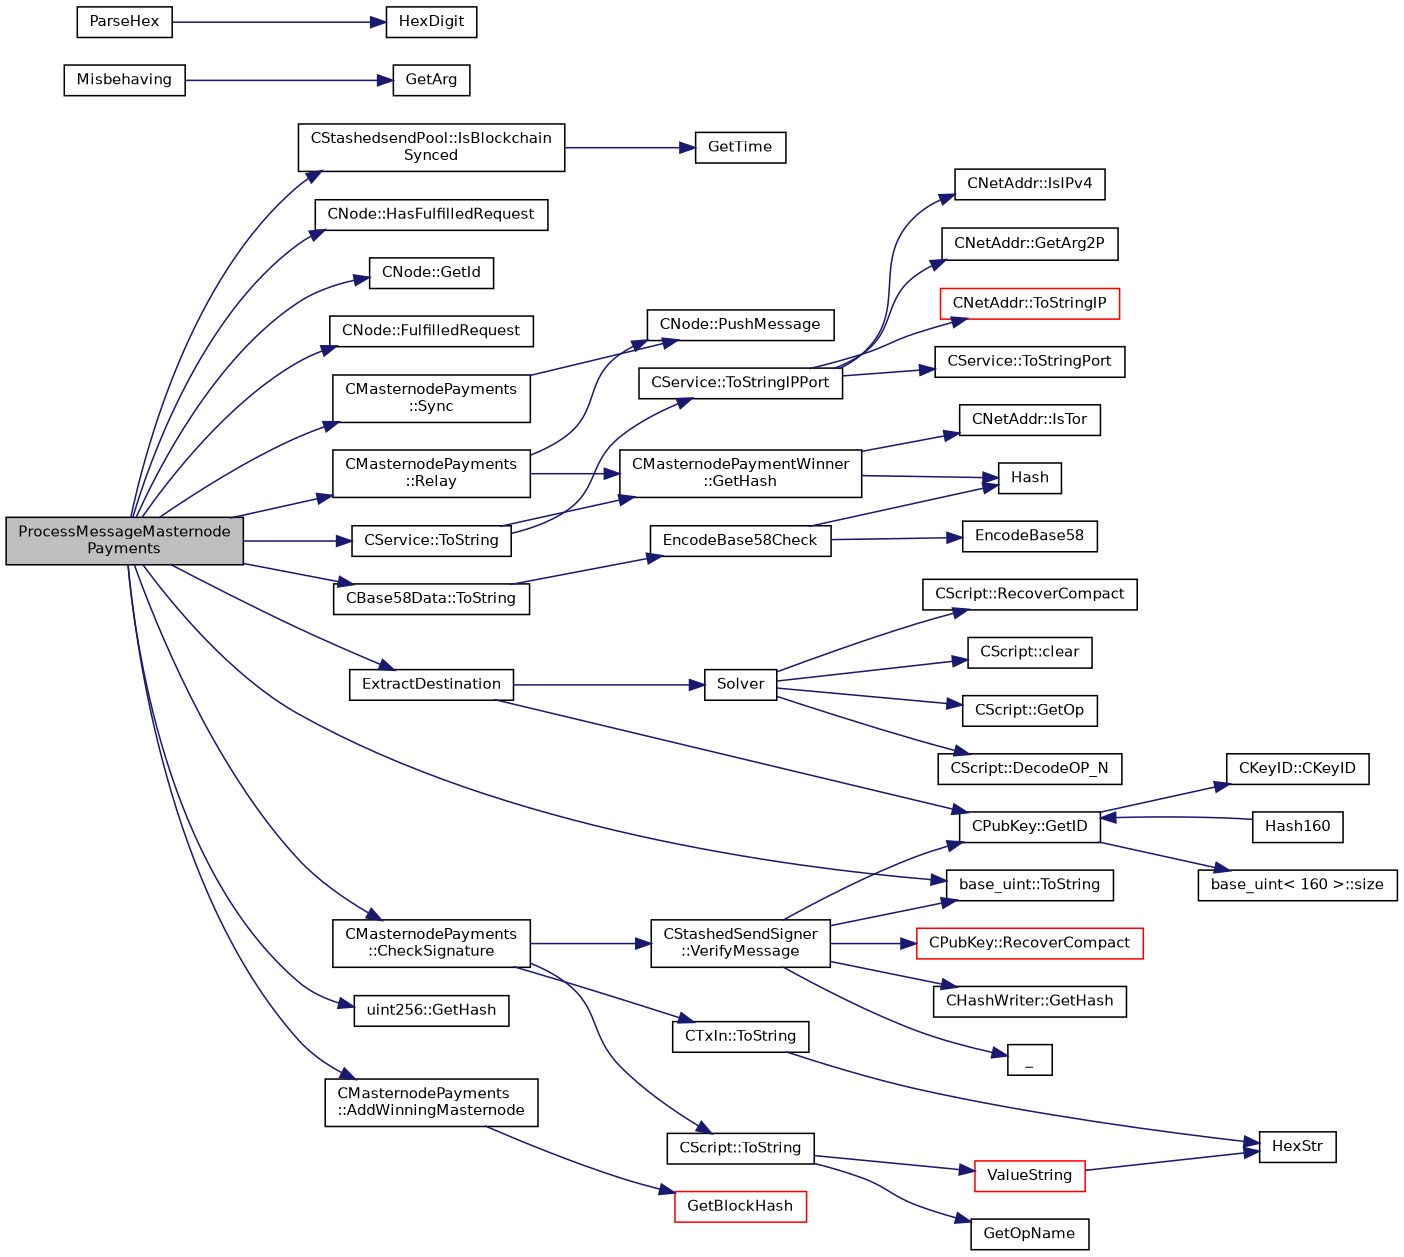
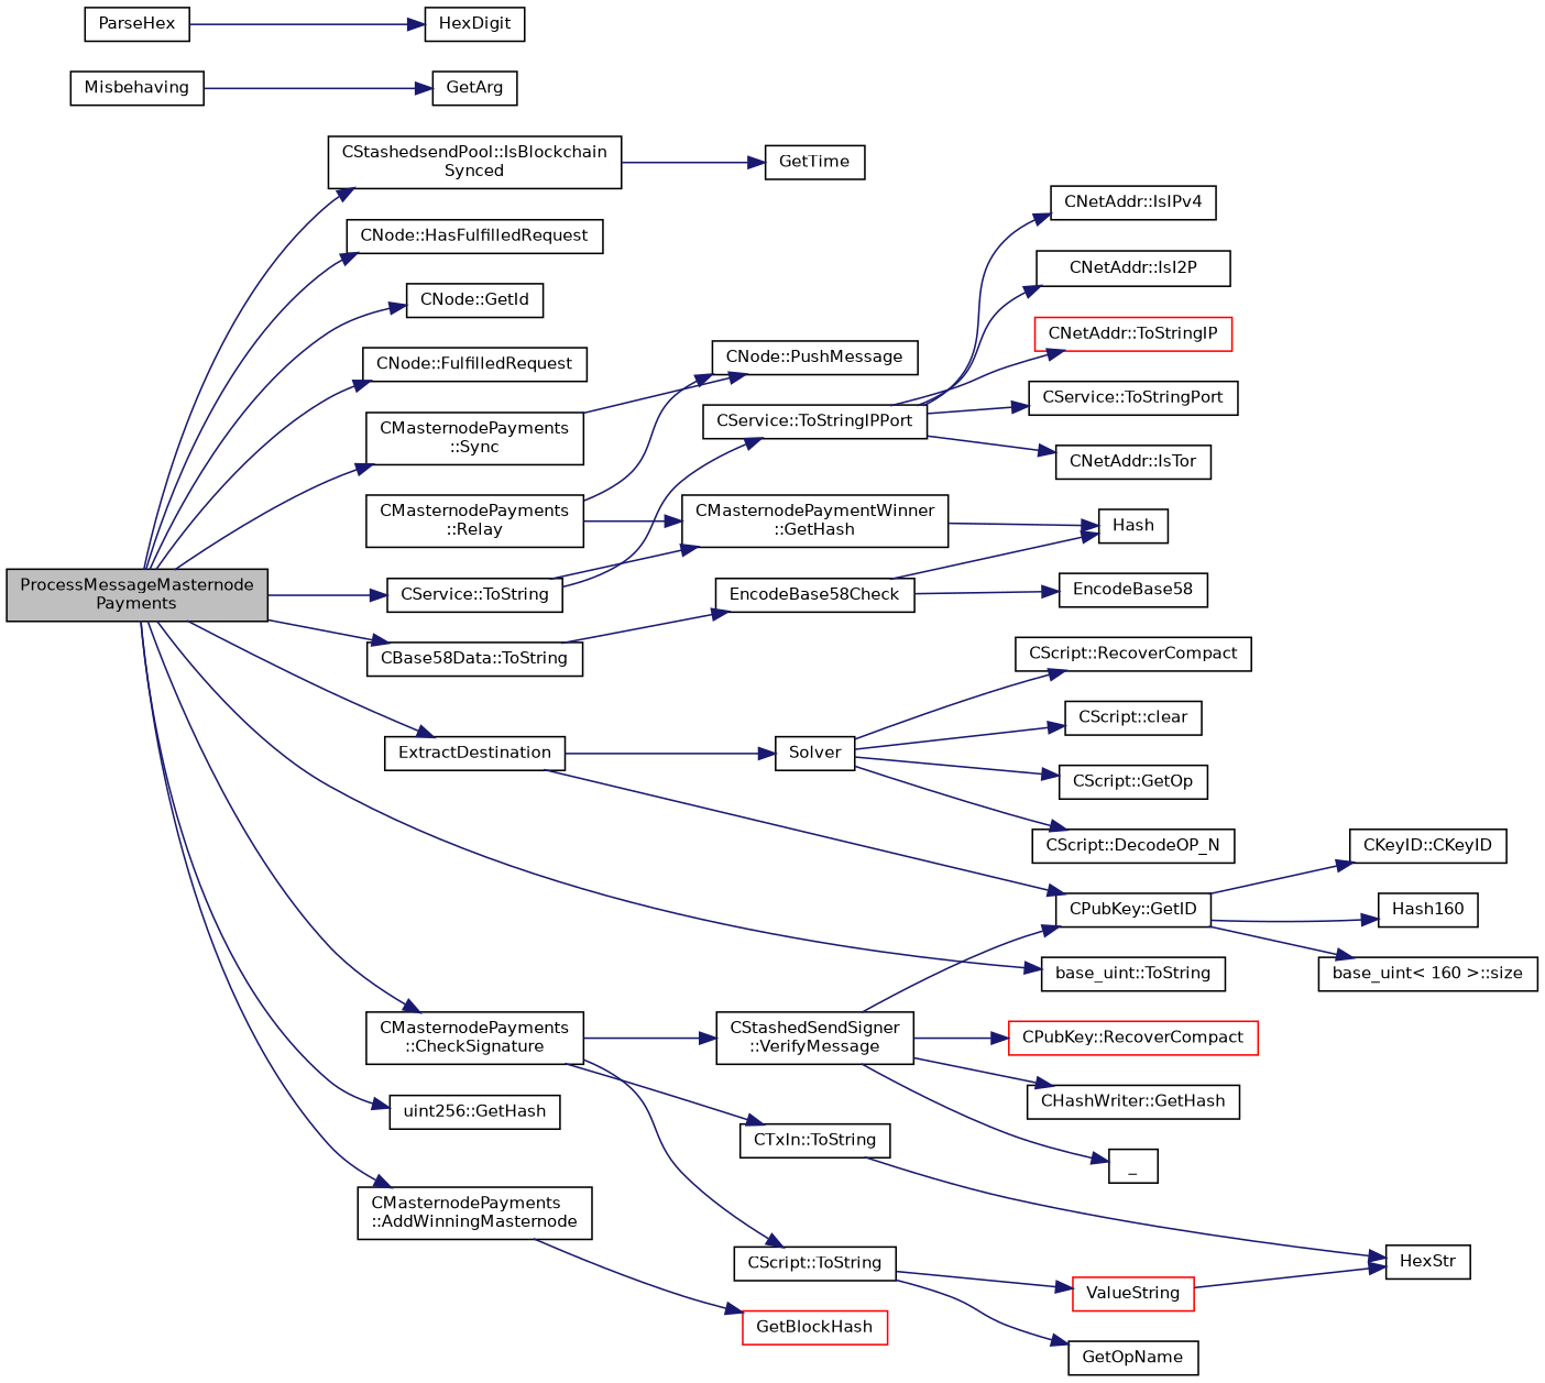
  digraph {
    rankdir=LR
    node [color=black fillcolor=white fontname=Helvetica fontsize=10 shape=record style=filled]
    edge [color=midnightblue fontname=Helvetica fontsize=10 labelfontname=Helvetica labelfontsize=10 style=solid]
    n1 [fillcolor=grey75 fontcolor=black height=0.2 label="ProcessMessageMasternode\lPayments" width=0.4]
    n2 [height=0.2 label="CStashedsendPool::IsBlockchain\lSynced" width=0.4]
    n3 [height=0.2 label="CNode::HasFulfilledRequest" width=0.4]
    n4 [height=0.2 label="CNode::GetId" width=0.4]
    n5 [height=0.2 label="CNode::FulfilledRequest" width=0.4]
    n6 [height=0.2 label="CMasternodePayments\l::Sync" width=0.4]
    n7 [height=0.2 label="CService::ToString" width=0.4]
    n8 [height=0.2 label=ExtractDestination width=0.4]
    n9 [height=0.2 label="uint256::GetHash" width=0.4]
    n10 [height=0.2 label="base_uint::ToString" width=0.4]
    n11 [height=0.2 label="CBase58Data::ToString" width=0.4]
    n12 [height=0.2 label="CMasternodePayments\l::CheckSignature" width=0.4]
    n13 [height=0.2 label="CMasternodePayments\l::AddWinningMasternode" width=0.4]
    n14 [height=0.2 label="CMasternodePayments\l::Relay" width=0.4]
    n15 [height=0.2 label=GetTime width=0.4]
    n16 [height=0.2 label=Misbehaving width=0.4]
    n17 [height=0.2 label=GetArg width=0.4]
    n18 [height=0.2 label="CNode::PushMessage" width=0.4]
    n19 [height=0.2 label="CService::ToStringIPPort" width=0.4]
    n20 [height=0.2 label="CMasternodePaymentWinner\l::GetHash" width=0.4]
    n21 [height=0.2 label=Solver width=0.4]
    n22 [height=0.2 label="CPubKey::GetID" width=0.4]
    n23 [height=0.2 label=EncodeBase58Check width=0.4]
    n24 [height=0.2 label="CTxIn::ToString" width=0.4]
    n25 [height=0.2 label="CScript::ToString" width=0.4]
    n26 [height=0.2 label="CStashedSendSigner\l::VerifyMessage" width=0.4]
    n27 [color=red height=0.2 label=GetBlockHash width=0.4]
    n28 [height=0.2 label="CNetAddr::IsIPv4" width=0.4]
    n29 [height=0.2 label="CNetAddr::IsTor" width=0.4]
-   n30 [height=0.2 label="CNetAddr::GetArg2P" width=0.4]
+   n30 [height=0.2 label="CNetAddr::IsI2P" width=0.4]
    n31 [color=red height=0.2 label="CNetAddr::ToStringIP" width=0.4]
    n32 [height=0.2 label="CService::ToStringPort" width=0.4]
    n33 [height=0.2 label="CScript::RecoverCompact" width=0.4]
    n34 [height=0.2 label="CScript::clear" width=0.4]
    n35 [height=0.2 label="CScript::GetOp" width=0.4]
    n36 [height=0.2 label="CScript::DecodeOP_N" width=0.4]
    n37 [height=0.2 label="CKeyID::CKeyID" width=0.4]
    n38 [height=0.2 label=Hash160 width=0.4]
    n39 [height=0.2 label="base_uint\< 160 \>::size" width=0.4]
    n40 [height=0.2 label=Hash width=0.4]
    n41 [height=0.2 label=EncodeBase58 width=0.4]
    n42 [height=0.2 label=HexStr width=0.4]
    n43 [color=red height=0.2 label=ValueString width=0.4]
    n44 [height=0.2 label=GetOpName width=0.4]
    n45 [height=0.2 label=ParseHex width=0.4]
    n46 [height=0.2 label=HexDigit width=0.4]
    n47 [color=red height=0.2 label="CPubKey::RecoverCompact" width=0.4]
    n48 [height=0.2 label="CHashWriter::GetHash" width=0.4]
    n49 [height=0.2 label=_ width=0.4]
    n1 -> n2
    n1 -> n3
    n1 -> n4
    n1 -> n5
    n1 -> n6
    n1 -> n7
    n1 -> n8
    n1 -> n9
    n1 -> n10
    n1 -> n11
    n1 -> n12
    n1 -> n13
-   n1 -> n14
    n2 -> n15
    n6 -> n18
    n7 -> n19
    n7 -> n20
    n8 -> n21
    n8 -> n22
    n11 -> n23
    n12 -> n24
    n12 -> n25
    n12 -> n26
    n13 -> n27
    n14 -> n18
    n14 -> n20
    n16 -> n17
    n19 -> n28
-   n20 -> n29
+   n19 -> n29
    n19 -> n30
    n19 -> n31
    n19 -> n32
    n20 -> n40
    n21 -> n33
    n21 -> n34
    n21 -> n35
    n21 -> n36
    n22 -> n37
-   n38 -> n22
+   n22 -> n38
    n22 -> n39
    n23 -> n40
    n23 -> n41
    n24 -> n42
    n25 -> n43
    n25 -> n44
-   n26 -> n10
    n26 -> n22
    n26 -> n47
    n26 -> n48
    n26 -> n49
    n43 -> n42
    n45 -> n46
  }
